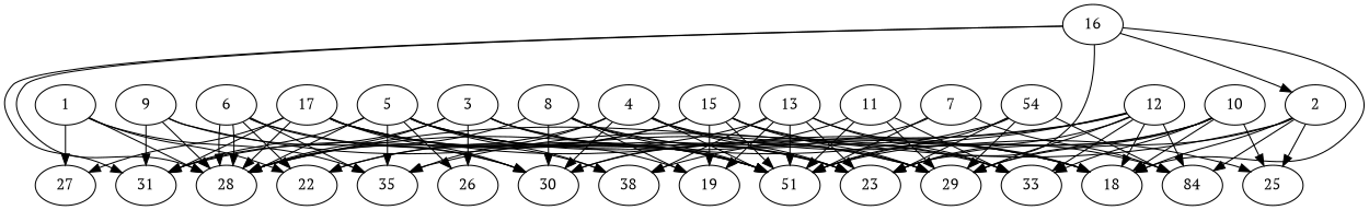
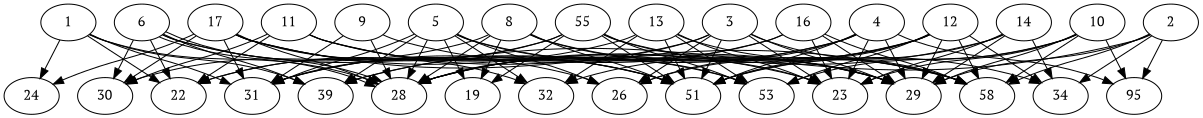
  digraph {
    fontname="PT Serif"
    node [alpha=0.18 fontname="PT Serif"]
    edge [fontname="PT Serif"]
    1 [alpha=0.08 expect_size=4582680909107054]
    22 [alpha=0.04 expect_size=804999420168998400]
-   24 [alpha=0.07 expect_size=9461801037696724 label=27]
+   24 [alpha=0.07 expect_size=9461801037696724]
    28 [alpha=0.06 expect_size=46311499093743320]
    31 [alpha=0.05 expect_size=24113276304260716]
-   35 [expect_size=6263239585283702784]
+   35 [expect_size=6263239585283702784 label=39]
    2 [alpha=0.04 expect_size=6448988211758297]
-   18 [alpha=0.10 expect_size=407802870861450688]
-   25 [expect_size=161611070591537408]
+   18 [alpha=0.10 expect_size=407802870861450688 label=58]
+   25 [expect_size=161611070591537408 label=95]
    29 [alpha=0.00 expect_size=238569123471784148992]
-   34 [alpha=0.02 expect_size=622561218756442324992 label=84]
+   34 [alpha=0.02 expect_size=622561218756442324992]
    3 [alpha=0.19 expect_size=251058438364306]
    n13 [alpha=0.04 expect_size=11146876714347318 label=51]
    23 [expect_size=347229741563514978304]
    26 [alpha=0.11 expect_size=966034123228564224]
    4 [alpha=0.07 expect_size=1912804806962683392]
    30 [alpha=0.11 expect_size=19114173139573504]
    5 [alpha=0.17 expect_size=1335339213255908261888]
    19 [alpha=0.15 expect_size=10897364847758400]
-   32 [alpha=0.05 expect_size=2342211078584270848 label=38]
-   33 [alpha=0.09 expect_size=9636537603713944]
+   32 [alpha=0.05 expect_size=2342211078584270848]
+   33 [alpha=0.09 expect_size=9636537603713944 label=53]
    6 [alpha=0.10 expect_size=25400272328644604]
-   7 [alpha=0.19 expect_size=34061927769015584]
    8 [alpha=0.02 expect_size=25484147247672864]
    9 [alpha=0.06 expect_size=23819221160011784]
    10 [expect_size=37062534032919368]
    11 [alpha=0.14 expect_size=1226562618227869440]
    12 [alpha=0.19 expect_size=1353590120893199]
    13 [alpha=0.14 expect_size=1414619314052331995136]
-   14 [alpha=0.12 expect_size=804854293768175616000 label=54]
-   15 [alpha=0.08 expect_size=28332415585406236]
+   14 [alpha=0.12 expect_size=804854293768175616000]
+   15 [alpha=0.08 expect_size=28332415585406236 label=55]
    16 [alpha=0.07 expect_size=5825407593108269]
    17 [alpha=0.10 expect_size=230462222569408576]
    1 -> 22
    1 -> 24
    1 -> 28
+   1 -> 31
    1 -> 35
    2 -> 35
    2 -> 18
    2 -> 25
    2 -> 29
    2 -> 34
    3 -> 28
    3 -> 31
    3 -> 18
+   3 -> 29
    3 -> n13
    3 -> 23
    3 -> 26
    4 -> 28
    4 -> 35
    4 -> 25
    4 -> 29
    4 -> n13
    4 -> 23
-   4 -> 30
+   4 -> 26
    5 -> 28
    5 -> 31
    5 -> 35
    5 -> 29
-   5 -> n13
    5 -> 26
    5 -> 19
    5 -> 32
    5 -> 33
    6 -> 22
    6 -> 28
    6 -> 28
    6 -> 35
    6 -> n13
+   6 -> 26
    6 -> 30
-   7 -> 34
-   7 -> n13
-   7 -> 30
    8 -> 28
    8 -> 18
    8 -> n13
    8 -> 23
    8 -> 30
    8 -> 19
    9 -> 28
    9 -> 31
    9 -> 29
-   9 -> 30
    10 -> 18
    10 -> 25
    10 -> 29
    10 -> n13
    10 -> 23
    10 -> 33
+   11 -> 22
    11 -> 29
    11 -> n13
    11 -> 30
    11 -> 33
    12 -> 28
    12 -> 18
    12 -> 29
    12 -> 34
    12 -> n13
-   12 -> 23
+   12 -> 26
    12 -> 32
    12 -> 33
    13 -> 22
    13 -> 18
    13 -> n13
    13 -> 23
-   13 -> 19
    13 -> 32
    13 -> 33
    14 -> 28
    14 -> 29
    14 -> 34
    14 -> n13
    14 -> 23
    15 -> 22
    15 -> 31
    15 -> 29
    15 -> 34
    15 -> n13
    15 -> 19
    15 -> 33
    16 -> 28
    16 -> 31
    16 -> 18
-   16 -> 2
+   16 -> 29
    16 -> 23
    17 -> 24
    17 -> 28
    17 -> 31
    17 -> 18
    17 -> n13
    17 -> 23
    17 -> 30
    17 -> 32
  }
